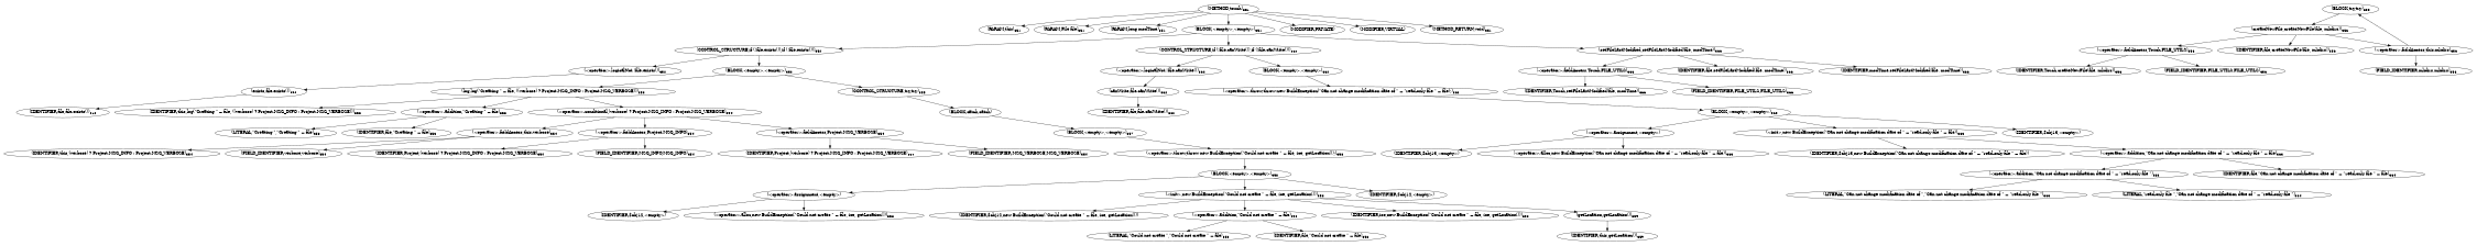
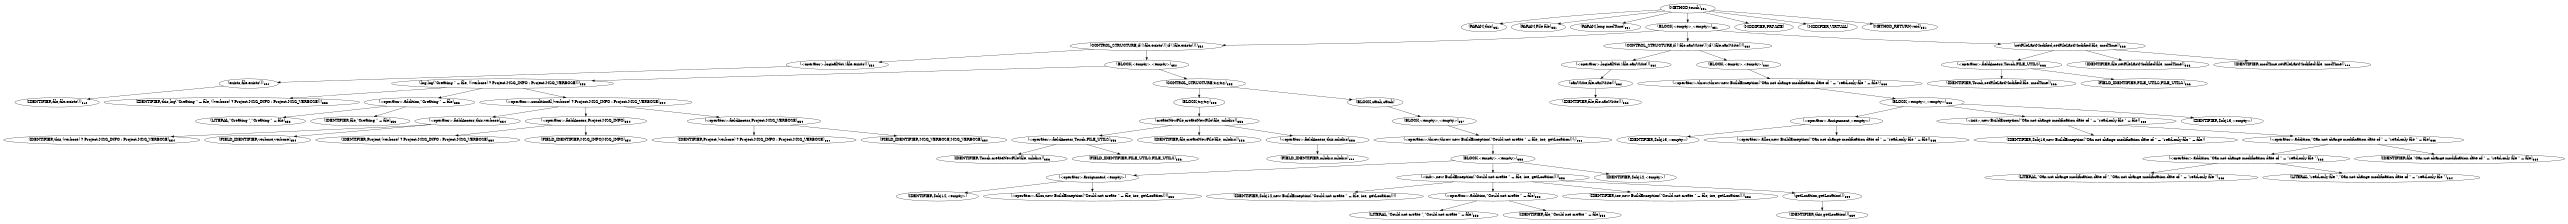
  digraph {
    n1 [label=<(METHOD,touch)<SUB>351</SUB>>]
    n2 [label=<(PARAM,this)<SUB>351</SUB>>]
    n3 [label=<(PARAM,File file)<SUB>351</SUB>>]
    n4 [label=<(PARAM,long modTime)<SUB>351</SUB>>]
    n5 [label=<(BLOCK,&lt;empty&gt;,&lt;empty&gt;)<SUB>351</SUB>>]
    n6 [label=<(MODIFIER,PRIVATE)>]
    n7 [label=<(MODIFIER,VIRTUAL)>]
    n8 [label=<(METHOD_RETURN,void)<SUB>351</SUB>>]
    n9 [label=<(CONTROL_STRUCTURE,if (!file.exists()),if (!file.exists()))<SUB>352</SUB>>]
    n10 [label=<(CONTROL_STRUCTURE,if (!file.canWrite()),if (!file.canWrite()))<SUB>362</SUB>>]
    n11 [label=<(setFileLastModified,setFileLastModified(file, modTime))<SUB>366</SUB>>]
    n12 [label=<(&lt;operator&gt;.logicalNot,!file.exists())<SUB>352</SUB>>]
    n13 [label=<(BLOCK,&lt;empty&gt;,&lt;empty&gt;)<SUB>352</SUB>>]
    n14 [label=<(&lt;operator&gt;.logicalNot,!file.canWrite())<SUB>362</SUB>>]
    n15 [label=<(BLOCK,&lt;empty&gt;,&lt;empty&gt;)<SUB>362</SUB>>]
    n16 [label=<(&lt;operator&gt;.fieldAccess,Touch.FILE_UTILS)<SUB>366</SUB>>]
    n17 [label=<(IDENTIFIER,file,setFileLastModified(file, modTime))<SUB>366</SUB>>]
    n18 [label=<(IDENTIFIER,modTime,setFileLastModified(file, modTime))<SUB>366</SUB>>]
    n19 [label=<(exists,file.exists())<SUB>352</SUB>>]
    n20 [label=<(log,log(&quot;Creating &quot; + file, ((verbose) ? Project.MSG_INFO : Project.MSG_VERBOSE)))<SUB>353</SUB>>]
    n21 [label=<(CONTROL_STRUCTURE,try,try)<SUB>355</SUB>>]
    n22 [label=<(IDENTIFIER,file,file.exists())<SUB>312</SUB>>]
    n23 [label=<(IDENTIFIER,this,log(&quot;Creating &quot; + file, ((verbose) ? Project.MSG_INFO : Project.MSG_VERBOSE)))<SUB>353</SUB>>]
    n24 [label=<(&lt;operator&gt;.addition,&quot;Creating &quot; + file)<SUB>353</SUB>>]
    n25 [label=<(&lt;operator&gt;.conditional,(verbose) ? Project.MSG_INFO : Project.MSG_VERBOSE)<SUB>354</SUB>>]
    n26 [label=<(BLOCK,try,try)<SUB>355</SUB>>]
    n27 [label=<(BLOCK,catch,catch)>]
    n28 [label=<(LITERAL,&quot;Creating &quot;,&quot;Creating &quot; + file)<SUB>353</SUB>>]
    n29 [label=<(IDENTIFIER,file,&quot;Creating &quot; + file)<SUB>353</SUB>>]
    n30 [label=<(&lt;operator&gt;.fieldAccess,this.verbose)<SUB>354</SUB>>]
    n31 [label=<(&lt;operator&gt;.fieldAccess,Project.MSG_INFO)<SUB>354</SUB>>]
    n32 [label=<(&lt;operator&gt;.fieldAccess,Project.MSG_VERBOSE)<SUB>354</SUB>>]
    n33 [label=<(IDENTIFIER,this,(verbose) ? Project.MSG_INFO : Project.MSG_VERBOSE)<SUB>354</SUB>>]
    n34 [label=<(FIELD_IDENTIFIER,verbose,verbose)<SUB>354</SUB>>]
    n35 [label=<(IDENTIFIER,Project,(verbose) ? Project.MSG_INFO : Project.MSG_VERBOSE)<SUB>354</SUB>>]
    n36 [label=<(FIELD_IDENTIFIER,MSG_INFO,MSG_INFO)<SUB>354</SUB>>]
    n37 [label=<(IDENTIFIER,Project,(verbose) ? Project.MSG_INFO : Project.MSG_VERBOSE)<SUB>354</SUB>>]
    n38 [label=<(FIELD_IDENTIFIER,MSG_VERBOSE,MSG_VERBOSE)<SUB>354</SUB>>]
    n39 [label=<(createNewFile,createNewFile(file, mkdirs))<SUB>356</SUB>>]
    n40 [label=<(BLOCK,&lt;empty&gt;,&lt;empty&gt;)<SUB>357</SUB>>]
    n41 [label=<(&lt;operator&gt;.fieldAccess,Touch.FILE_UTILS)<SUB>356</SUB>>]
    n42 [label=<(IDENTIFIER,file,createNewFile(file, mkdirs))<SUB>356</SUB>>]
    n43 [label=<(&lt;operator&gt;.fieldAccess,this.mkdirs)<SUB>356</SUB>>]
    n44 [label=<(IDENTIFIER,Touch,createNewFile(file, mkdirs))<SUB>356</SUB>>]
    n45 [label=<(FIELD_IDENTIFIER,FILE_UTILS,FILE_UTILS)<SUB>356</SUB>>]
    n46 [label=<(FIELD_IDENTIFIER,mkdirs,mkdirs)<SUB>356</SUB>>]
    n47 [label=<(&lt;operator&gt;.throw,throw new BuildException(&quot;Could not create &quot; + file, ioe, getLocation());)<SUB>358</SUB>>]
    n48 [label=<(BLOCK,&lt;empty&gt;,&lt;empty&gt;)<SUB>358</SUB>>]
    n49 [label=<(&lt;operator&gt;.assignment,&lt;empty&gt;)>]
    n50 [label=<(&lt;init&gt;,new BuildException(&quot;Could not create &quot; + file, ioe, getLocation()))<SUB>358</SUB>>]
    n51 [label=<(IDENTIFIER,$obj12,&lt;empty&gt;)>]
    n52 [label=<(IDENTIFIER,$obj12,&lt;empty&gt;)>]
    n53 [label=<(&lt;operator&gt;.alloc,new BuildException(&quot;Could not create &quot; + file, ioe, getLocation()))<SUB>358</SUB>>]
    n54 [label=<(IDENTIFIER,$obj12,new BuildException(&quot;Could not create &quot; + file, ioe, getLocation()))>]
    n55 [label=<(&lt;operator&gt;.addition,&quot;Could not create &quot; + file)<SUB>358</SUB>>]
    n56 [label=<(IDENTIFIER,ioe,new BuildException(&quot;Could not create &quot; + file, ioe, getLocation()))<SUB>358</SUB>>]
    n57 [label=<(getLocation,getLocation())<SUB>359</SUB>>]
    n58 [label=<(LITERAL,&quot;Could not create &quot;,&quot;Could not create &quot; + file)<SUB>358</SUB>>]
    n59 [label=<(IDENTIFIER,file,&quot;Could not create &quot; + file)<SUB>358</SUB>>]
    n60 [label=<(IDENTIFIER,this,getLocation())<SUB>359</SUB>>]
    n61 [label=<(canWrite,file.canWrite())<SUB>362</SUB>>]
    n62 [label=<(&lt;operator&gt;.throw,throw new BuildException(&quot;Can not change modification date of &quot; + &quot;read-only file &quot; + file);)<SUB>363</SUB>>]
    n63 [label=<(IDENTIFIER,file,file.canWrite())<SUB>362</SUB>>]
    n64 [label=<(BLOCK,&lt;empty&gt;,&lt;empty&gt;)<SUB>363</SUB>>]
    n65 [label=<(&lt;operator&gt;.assignment,&lt;empty&gt;)>]
    n66 [label=<(&lt;init&gt;,new BuildException(&quot;Can not change modification date of &quot; + &quot;read-only file &quot; + file))<SUB>363</SUB>>]
    n67 [label=<(IDENTIFIER,$obj13,&lt;empty&gt;)>]
    n68 [label=<(IDENTIFIER,$obj13,&lt;empty&gt;)>]
    n69 [label=<(&lt;operator&gt;.alloc,new BuildException(&quot;Can not change modification date of &quot; + &quot;read-only file &quot; + file))<SUB>363</SUB>>]
    n70 [label=<(IDENTIFIER,$obj13,new BuildException(&quot;Can not change modification date of &quot; + &quot;read-only file &quot; + file))>]
    n71 [label=<(&lt;operator&gt;.addition,&quot;Can not change modification date of &quot; + &quot;read-only file &quot; + file)<SUB>363</SUB>>]
    n72 [label=<(&lt;operator&gt;.addition,&quot;Can not change modification date of &quot; + &quot;read-only file &quot;)<SUB>363</SUB>>]
    n73 [label=<(IDENTIFIER,file,&quot;Can not change modification date of &quot; + &quot;read-only file &quot; + file)<SUB>364</SUB>>]
    n74 [label=<(LITERAL,&quot;Can not change modification date of &quot;,&quot;Can not change modification date of &quot; + &quot;read-only file &quot;)<SUB>363</SUB>>]
    n75 [label=<(LITERAL,&quot;read-only file &quot;,&quot;Can not change modification date of &quot; + &quot;read-only file &quot;)<SUB>364</SUB>>]
    n76 [label=<(IDENTIFIER,Touch,setFileLastModified(file, modTime))<SUB>366</SUB>>]
    n77 [label=<(FIELD_IDENTIFIER,FILE_UTILS,FILE_UTILS)<SUB>366</SUB>>]
    n1 -> n2
    n1 -> n3
    n1 -> n4
    n1 -> n5
    n1 -> n6
    n1 -> n7
    n1 -> n8
    n5 -> n9
    n5 -> n10
    n5 -> n11
    n9 -> n12
    n9 -> n13
    n10 -> n14
    n10 -> n15
    n11 -> n16
    n11 -> n17
    n11 -> n18
    n12 -> n19
    n13 -> n20
    n13 -> n21
    n14 -> n61
    n15 -> n62
    n16 -> n76
    n16 -> n77
    n19 -> n22
    n20 -> n23
    n20 -> n24
    n20 -> n25
-   n43 -> n26
+   n21 -> n26
    n21 -> n27
    n24 -> n28
    n24 -> n29
    n25 -> n30
    n25 -> n31
    n25 -> n32
    n26 -> n39
    n27 -> n40
    n30 -> n33
    n30 -> n34
    n31 -> n35
    n31 -> n36
    n32 -> n37
    n32 -> n38
    n39 -> n41
    n39 -> n42
    n39 -> n43
    n40 -> n47
    n41 -> n44
    n41 -> n45
    n43 -> n46
    n47 -> n48
    n48 -> n49
    n48 -> n50
    n48 -> n51
    n49 -> n52
    n49 -> n53
    n50 -> n54
    n50 -> n55
    n50 -> n56
    n50 -> n57
    n55 -> n58
    n55 -> n59
    n57 -> n60
    n61 -> n63
    n62 -> n64
    n64 -> n65
    n64 -> n66
    n64 -> n67
    n65 -> n68
    n65 -> n69
    n66 -> n70
    n66 -> n71
    n71 -> n72
    n71 -> n73
    n72 -> n74
    n72 -> n75
  }
